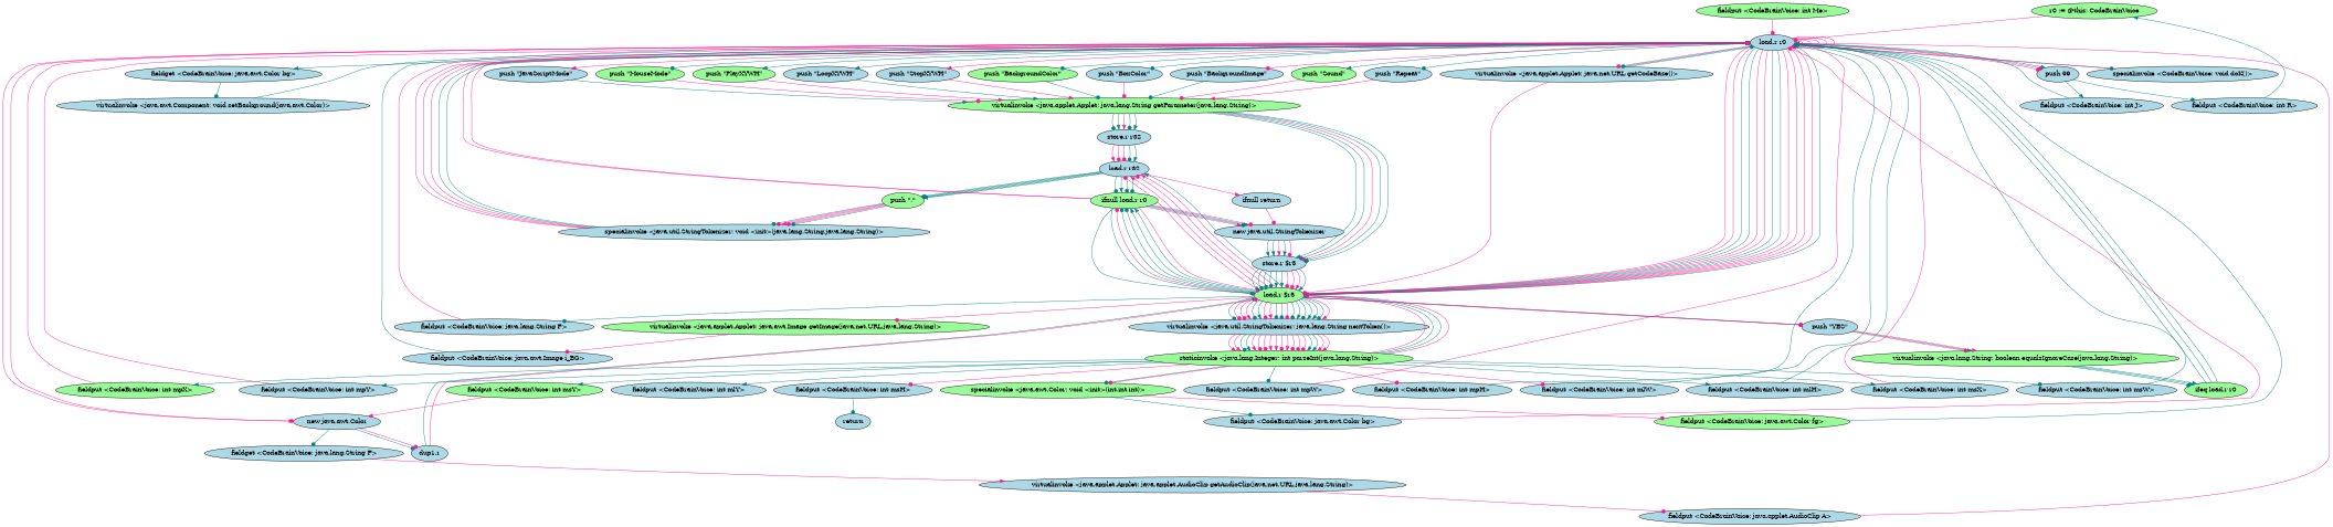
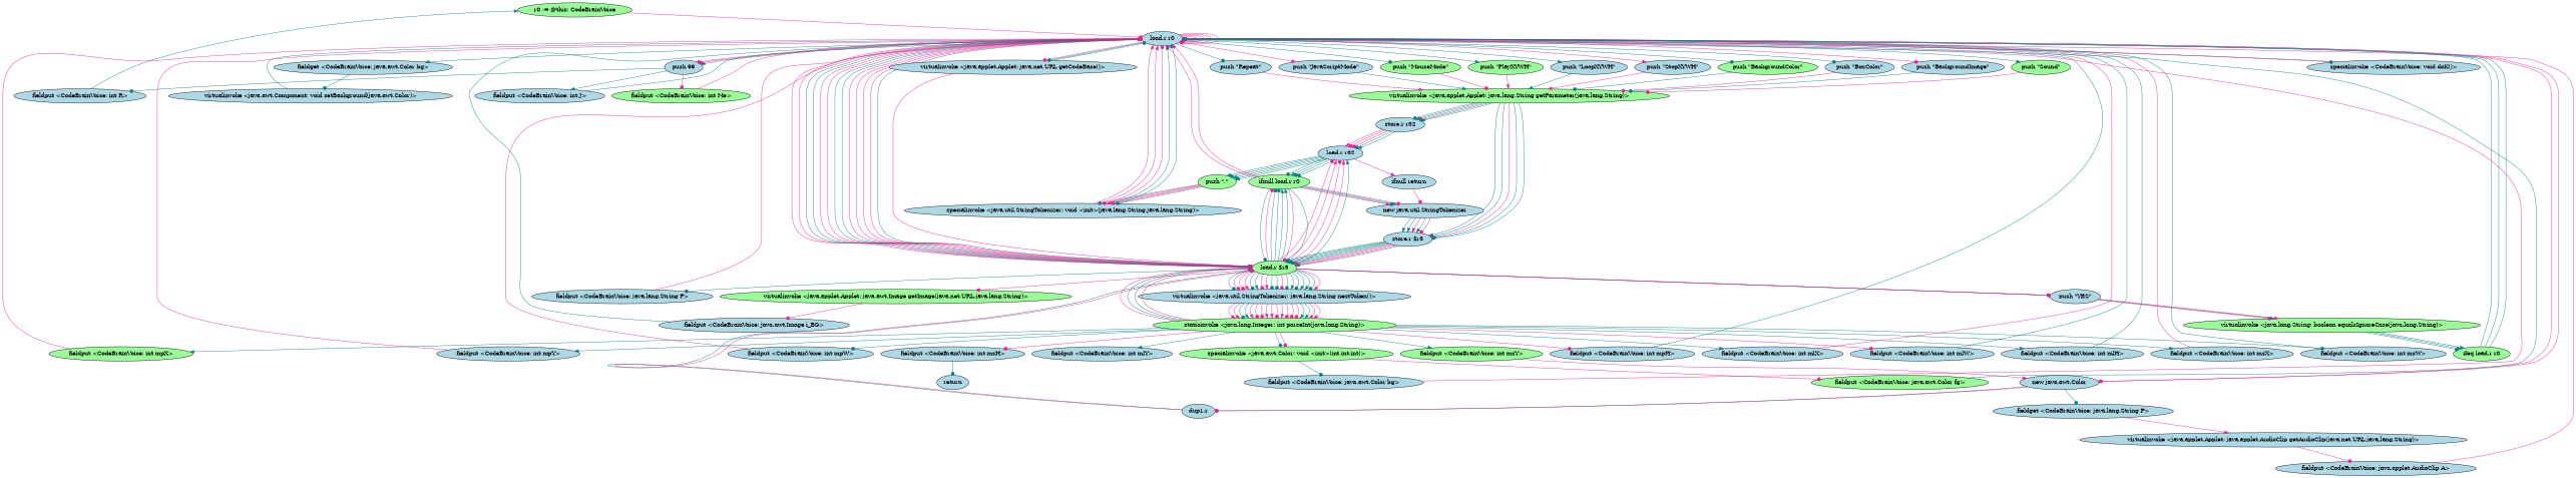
  digraph {
    node [fillcolor=lightblue style=filled]
    edge [arrowhead=dot color=teal]
    "r0 := @this: CodeBrainVoice" [fillcolor=palegreen]
    "load.r r0"
    "specialinvoke <CodeBrainVoice: void doK()>"
    "push \"BackgroundColor\"" [fillcolor=palegreen]
    "load.r $r5" [fillcolor=palegreen]
    "new java.awt.Color"
    "fieldget <CodeBrainVoice: java.awt.Color bg>"
    "push \"BoxColor\""
    "push \"BackgroundImage\""
    "virtualinvoke <java.applet.Applet: java.net.URL getCodeBase()>"
    "push \"Sound\"" [fillcolor=palegreen]
    "push \"Repeat\""
    "push 99"
    "push \"JavaScriptMode\""
    "push \"MouseMode\"" [fillcolor=palegreen]
    "push \"PlayXYWH\"" [fillcolor=palegreen]
    "push \"LoopXYWH\""
    "push \"StopXYWH\""
    "virtualinvoke <java.applet.Applet: java.lang.String getParameter(java.lang.String)>" [fillcolor=palegreen]
    "load.r r32"
    "ifnull load.r r0" [fillcolor=palegreen]
    "virtualinvoke <java.util.StringTokenizer: java.lang.String nextToken()>"
    "virtualinvoke <java.applet.Applet: java.awt.Image getImage(java.net.URL,java.lang.String)>" [fillcolor=palegreen]
    "fieldput <CodeBrainVoice: java.lang.String F>"
    "push \"YES\""
    "fieldget <CodeBrainVoice: java.lang.String F>"
    "dup1.r"
    "virtualinvoke <java.awt.Component: void setBackground(java.awt.Color)>"
    "virtualinvoke <java.applet.Applet: java.applet.AudioClip getAudioClip(java.net.URL,java.lang.String)>"
    "fieldput <CodeBrainVoice: int R>"
    "fieldput <CodeBrainVoice: int J>"
    "fieldput <CodeBrainVoice: int Me>" [fillcolor=palegreen]
    "store.r r32"
    "store.r $r5"
    "push \",\"" [fillcolor=palegreen]
    "ifnull return"
    "new java.util.StringTokenizer"
    "specialinvoke <java.util.StringTokenizer: void <init>(java.lang.String,java.lang.String)>"
    "staticinvoke <java.lang.Integer: int parseInt(java.lang.String)>" [fillcolor=palegreen]
    "fieldput <CodeBrainVoice: java.awt.Image i_BG>"
    "virtualinvoke <java.lang.String: boolean equalsIgnoreCase(java.lang.String)>" [fillcolor=palegreen]
    "specialinvoke <java.awt.Color: void <init>(int,int,int)>" [fillcolor=palegreen]
    "fieldput <CodeBrainVoice: int mpX>" [fillcolor=palegreen]
    "fieldput <CodeBrainVoice: int mpY>"
    "fieldput <CodeBrainVoice: int mpW>"
    "fieldput <CodeBrainVoice: int mpH>"
+   "fieldput <CodeBrainVoice: int mlX>"
    "fieldput <CodeBrainVoice: int mlY>"
    "fieldput <CodeBrainVoice: int mlW>"
    "fieldput <CodeBrainVoice: int mlH>"
    "fieldput <CodeBrainVoice: int msX>"
    "fieldput <CodeBrainVoice: int msY>" [fillcolor=palegreen]
    "fieldput <CodeBrainVoice: int msW>"
    "fieldput <CodeBrainVoice: int msH>"
    "fieldput <CodeBrainVoice: java.awt.Color bg>"
    "fieldput <CodeBrainVoice: java.awt.Color fg>" [fillcolor=palegreen]
    return
    "fieldput <CodeBrainVoice: java.applet.AudioClip A>"
    "ifeq load.r r0" [fillcolor=palegreen]
    "r0 := @this: CodeBrainVoice" -> "load.r r0" [color=deeppink]
    "load.r r0" -> "load.r r0" [arrowhead=normal]
    "load.r r0" -> "load.r r0" [arrowhead=normal color=deeppink]
    "load.r r0" -> "load.r r0" [color=deeppink]
    "load.r r0" -> "load.r r0" [color=deeppink]
    "load.r r0" -> "load.r r0" [arrowhead=normal color=deeppink]
    "load.r r0" -> "specialinvoke <CodeBrainVoice: void doK()>"
    "load.r r0" -> "push \"BackgroundColor\""
    "load.r r0" -> "load.r $r5" [color=deeppink]
    "load.r r0" -> "load.r $r5" [color=deeppink]
    "load.r r0" -> "load.r $r5"
    "load.r r0" -> "load.r $r5"
    "load.r r0" -> "load.r $r5" [color=deeppink]
    "load.r r0" -> "load.r $r5" [arrowhead=normal color=deeppink]
    "load.r r0" -> "load.r $r5" [arrowhead=normal]
    "load.r r0" -> "load.r $r5"
    "load.r r0" -> "load.r $r5" [arrowhead=normal color=deeppink]
    "load.r r0" -> "load.r $r5" [color=deeppink]
    "load.r r0" -> "load.r $r5" [arrowhead=normal color=deeppink]
    "load.r r0" -> "load.r $r5" [arrowhead=normal color=deeppink]
    "load.r r0" -> "load.r $r5"
    "load.r r0" -> "new java.awt.Color" [arrowhead=normal color=deeppink]
    "load.r r0" -> "new java.awt.Color" [color=deeppink]
    "load.r r0" -> "fieldget <CodeBrainVoice: java.awt.Color bg>" [arrowhead=normal]
    "load.r r0" -> "push \"BoxColor\""
    "load.r r0" -> "push \"BackgroundImage\"" [color=deeppink]
    "load.r r0" -> "virtualinvoke <java.applet.Applet: java.net.URL getCodeBase()>" [color=deeppink]
    "load.r r0" -> "virtualinvoke <java.applet.Applet: java.net.URL getCodeBase()>"
    "load.r r0" -> "push \"Sound\"" [arrowhead=normal]
    "load.r r0" -> "push \"Repeat\""
    "load.r r0" -> "push 99" [color=deeppink]
    "load.r r0" -> "push 99" [color=deeppink]
    "load.r r0" -> "push 99" [arrowhead=normal]
    "load.r r0" -> "push \"JavaScriptMode\"" [arrowhead=normal color=deeppink]
    "load.r r0" -> "push \"MouseMode\""
    "load.r r0" -> "push \"PlayXYWH\"" [arrowhead=normal]
    "load.r r0" -> "push \"LoopXYWH\"" [arrowhead=normal]
    "load.r r0" -> "push \"StopXYWH\"" [arrowhead=normal color=deeppink]
    "specialinvoke <CodeBrainVoice: void doK()>" -> "load.r r0" [arrowhead=normal color=deeppink]
    "push \"BackgroundColor\"" -> "virtualinvoke <java.applet.Applet: java.lang.String getParameter(java.lang.String)>"
    "load.r $r5" -> "load.r r32" [color=deeppink]
    "load.r $r5" -> "load.r r32" [arrowhead=normal color=deeppink]
    "load.r $r5" -> "load.r r32" [color=deeppink]
    "load.r $r5" -> "load.r r32" [arrowhead=normal color=deeppink]
    "load.r $r5" -> "load.r r32" [arrowhead=normal]
    "load.r $r5" -> "ifnull load.r r0" [color=deeppink]
    "load.r $r5" -> "ifnull load.r r0"
    "load.r $r5" -> "ifnull load.r r0"
    "load.r $r5" -> "ifnull load.r r0" [arrowhead=normal]
    "load.r $r5" -> "ifnull load.r r0" [arrowhead=normal]
    "load.r $r5" -> "virtualinvoke <java.util.StringTokenizer: java.lang.String nextToken()>"
    "load.r $r5" -> "virtualinvoke <java.util.StringTokenizer: java.lang.String nextToken()>" [color=deeppink]
    "load.r $r5" -> "virtualinvoke <java.util.StringTokenizer: java.lang.String nextToken()>" [color=deeppink]
    "load.r $r5" -> "virtualinvoke <java.util.StringTokenizer: java.lang.String nextToken()>" [arrowhead=normal color=deeppink]
    "load.r $r5" -> "virtualinvoke <java.util.StringTokenizer: java.lang.String nextToken()>"
    "load.r $r5" -> "virtualinvoke <java.util.StringTokenizer: java.lang.String nextToken()>" [arrowhead=normal]
    "load.r $r5" -> "virtualinvoke <java.util.StringTokenizer: java.lang.String nextToken()>" [color=deeppink]
    "load.r $r5" -> "virtualinvoke <java.util.StringTokenizer: java.lang.String nextToken()>" [arrowhead=normal color=deeppink]
    "load.r $r5" -> "virtualinvoke <java.util.StringTokenizer: java.lang.String nextToken()>"
    "load.r $r5" -> "virtualinvoke <java.util.StringTokenizer: java.lang.String nextToken()>"
    "load.r $r5" -> "virtualinvoke <java.util.StringTokenizer: java.lang.String nextToken()>" [color=deeppink]
    "load.r $r5" -> "virtualinvoke <java.util.StringTokenizer: java.lang.String nextToken()>"
    "load.r $r5" -> "virtualinvoke <java.util.StringTokenizer: java.lang.String nextToken()>" [arrowhead=normal]
    "load.r $r5" -> "virtualinvoke <java.util.StringTokenizer: java.lang.String nextToken()>"
    "load.r $r5" -> "virtualinvoke <java.util.StringTokenizer: java.lang.String nextToken()>" [arrowhead=normal]
    "load.r $r5" -> "virtualinvoke <java.util.StringTokenizer: java.lang.String nextToken()>" [arrowhead=normal]
    "load.r $r5" -> "virtualinvoke <java.util.StringTokenizer: java.lang.String nextToken()>"
    "load.r $r5" -> "virtualinvoke <java.util.StringTokenizer: java.lang.String nextToken()>" [arrowhead=normal color=deeppink]
    "load.r $r5" -> "virtualinvoke <java.applet.Applet: java.awt.Image getImage(java.net.URL,java.lang.String)>" [color=deeppink]
    "load.r $r5" -> "fieldput <CodeBrainVoice: java.lang.String F>"
    "load.r $r5" -> "push \"YES\"" [color=deeppink]
    "load.r $r5" -> "push \"YES\""
    "load.r $r5" -> "push \"YES\"" [color=deeppink]
    "new java.awt.Color" -> "fieldget <CodeBrainVoice: java.lang.String F>"
    "new java.awt.Color" -> "dup1.r"
    "new java.awt.Color" -> "dup1.r" [color=deeppink]
    "fieldget <CodeBrainVoice: java.awt.Color bg>" -> "virtualinvoke <java.awt.Component: void setBackground(java.awt.Color)>"
    "push \"BoxColor\"" -> "virtualinvoke <java.applet.Applet: java.lang.String getParameter(java.lang.String)>" [color=deeppink]
    "push \"BackgroundImage\"" -> "virtualinvoke <java.applet.Applet: java.lang.String getParameter(java.lang.String)>"
    "virtualinvoke <java.applet.Applet: java.net.URL getCodeBase()>" -> "load.r r0"
    "virtualinvoke <java.applet.Applet: java.net.URL getCodeBase()>" -> "load.r $r5" [color=deeppink]
    "push \"Sound\"" -> "virtualinvoke <java.applet.Applet: java.lang.String getParameter(java.lang.String)>" [color=deeppink]
    "push \"Repeat\"" -> "virtualinvoke <java.applet.Applet: java.lang.String getParameter(java.lang.String)>" [arrowhead=normal color=deeppink]
    "push 99" -> "fieldput <CodeBrainVoice: int R>"
    "push 99" -> "fieldput <CodeBrainVoice: int J>" [arrowhead=normal]
+   "push 99" -> "fieldput <CodeBrainVoice: int Me>" [color=deeppink]
    "push \"JavaScriptMode\"" -> "virtualinvoke <java.applet.Applet: java.lang.String getParameter(java.lang.String)>" [arrowhead=normal]
    "push \"MouseMode\"" -> "virtualinvoke <java.applet.Applet: java.lang.String getParameter(java.lang.String)>" [color=deeppink]
    "push \"PlayXYWH\"" -> "virtualinvoke <java.applet.Applet: java.lang.String getParameter(java.lang.String)>" [arrowhead=normal color=deeppink]
    "push \"LoopXYWH\"" -> "virtualinvoke <java.applet.Applet: java.lang.String getParameter(java.lang.String)>" [arrowhead=normal]
    "push \"StopXYWH\"" -> "virtualinvoke <java.applet.Applet: java.lang.String getParameter(java.lang.String)>" [arrowhead=normal color=deeppink]
    "virtualinvoke <java.applet.Applet: java.lang.String getParameter(java.lang.String)>" -> "store.r r32"
    "virtualinvoke <java.applet.Applet: java.lang.String getParameter(java.lang.String)>" -> "store.r r32" [arrowhead=normal]
    "virtualinvoke <java.applet.Applet: java.lang.String getParameter(java.lang.String)>" -> "store.r r32" [arrowhead=normal color=deeppink]
    "virtualinvoke <java.applet.Applet: java.lang.String getParameter(java.lang.String)>" -> "store.r r32"
    "virtualinvoke <java.applet.Applet: java.lang.String getParameter(java.lang.String)>" -> "store.r r32" [arrowhead=normal]
    "virtualinvoke <java.applet.Applet: java.lang.String getParameter(java.lang.String)>" -> "store.r $r5" [arrowhead=normal]
    "virtualinvoke <java.applet.Applet: java.lang.String getParameter(java.lang.String)>" -> "store.r $r5"
    "virtualinvoke <java.applet.Applet: java.lang.String getParameter(java.lang.String)>" -> "store.r $r5" [color=deeppink]
    "virtualinvoke <java.applet.Applet: java.lang.String getParameter(java.lang.String)>" -> "store.r $r5" [arrowhead=normal]
    "virtualinvoke <java.applet.Applet: java.lang.String getParameter(java.lang.String)>" -> "store.r $r5"
    "load.r r32" -> "ifnull load.r r0"
    "load.r r32" -> "ifnull load.r r0" [arrowhead=normal]
    "load.r r32" -> "ifnull load.r r0"
    "load.r r32" -> "ifnull load.r r0"
    "load.r r32" -> "push \",\"" [arrowhead=normal]
    "load.r r32" -> "push \",\""
    "load.r r32" -> "push \",\"" [arrowhead=normal]
    "load.r r32" -> "push \",\"" [arrowhead=normal]
    "load.r r32" -> "push \",\"" [arrowhead=normal]
    "load.r r32" -> "ifnull return" [arrowhead=normal color=deeppink]
    "ifnull load.r r0" -> "load.r r0" [color=deeppink]
    "ifnull load.r r0" -> "load.r r0" [arrowhead=normal color=deeppink]
    "ifnull load.r r0" -> "load.r $r5" [arrowhead=normal]
    "ifnull load.r r0" -> "load.r $r5"
    "ifnull load.r r0" -> "load.r $r5" [color=deeppink]
    "ifnull load.r r0" -> "new java.util.StringTokenizer" [arrowhead=normal color=deeppink]
    "ifnull load.r r0" -> "new java.util.StringTokenizer"
    "ifnull load.r r0" -> "new java.util.StringTokenizer" [arrowhead=normal]
    "ifnull load.r r0" -> "new java.util.StringTokenizer" [color=deeppink]
    "virtualinvoke <java.util.StringTokenizer: java.lang.String nextToken()>" -> "staticinvoke <java.lang.Integer: int parseInt(java.lang.String)>" [arrowhead=normal color=deeppink]
    "virtualinvoke <java.util.StringTokenizer: java.lang.String nextToken()>" -> "staticinvoke <java.lang.Integer: int parseInt(java.lang.String)>" [arrowhead=normal color=deeppink]
    "virtualinvoke <java.util.StringTokenizer: java.lang.String nextToken()>" -> "staticinvoke <java.lang.Integer: int parseInt(java.lang.String)>"
    "virtualinvoke <java.util.StringTokenizer: java.lang.String nextToken()>" -> "staticinvoke <java.lang.Integer: int parseInt(java.lang.String)>" [arrowhead=normal]
    "virtualinvoke <java.util.StringTokenizer: java.lang.String nextToken()>" -> "staticinvoke <java.lang.Integer: int parseInt(java.lang.String)>" [arrowhead=normal color=deeppink]
    "virtualinvoke <java.util.StringTokenizer: java.lang.String nextToken()>" -> "staticinvoke <java.lang.Integer: int parseInt(java.lang.String)>" [color=deeppink]
    "virtualinvoke <java.util.StringTokenizer: java.lang.String nextToken()>" -> "staticinvoke <java.lang.Integer: int parseInt(java.lang.String)>" [color=deeppink]
    "virtualinvoke <java.util.StringTokenizer: java.lang.String nextToken()>" -> "staticinvoke <java.lang.Integer: int parseInt(java.lang.String)>" [arrowhead=normal color=deeppink]
    "virtualinvoke <java.util.StringTokenizer: java.lang.String nextToken()>" -> "staticinvoke <java.lang.Integer: int parseInt(java.lang.String)>" [arrowhead=normal color=deeppink]
    "virtualinvoke <java.util.StringTokenizer: java.lang.String nextToken()>" -> "staticinvoke <java.lang.Integer: int parseInt(java.lang.String)>" [color=deeppink]
    "virtualinvoke <java.util.StringTokenizer: java.lang.String nextToken()>" -> "staticinvoke <java.lang.Integer: int parseInt(java.lang.String)>" [arrowhead=normal color=deeppink]
    "virtualinvoke <java.util.StringTokenizer: java.lang.String nextToken()>" -> "staticinvoke <java.lang.Integer: int parseInt(java.lang.String)>" [color=deeppink]
    "virtualinvoke <java.util.StringTokenizer: java.lang.String nextToken()>" -> "staticinvoke <java.lang.Integer: int parseInt(java.lang.String)>" [color=deeppink]
    "virtualinvoke <java.util.StringTokenizer: java.lang.String nextToken()>" -> "staticinvoke <java.lang.Integer: int parseInt(java.lang.String)>" [color=deeppink]
    "virtualinvoke <java.util.StringTokenizer: java.lang.String nextToken()>" -> "staticinvoke <java.lang.Integer: int parseInt(java.lang.String)>" [arrowhead=normal]
    "virtualinvoke <java.util.StringTokenizer: java.lang.String nextToken()>" -> "staticinvoke <java.lang.Integer: int parseInt(java.lang.String)>" [arrowhead=normal]
    "virtualinvoke <java.util.StringTokenizer: java.lang.String nextToken()>" -> "staticinvoke <java.lang.Integer: int parseInt(java.lang.String)>" [arrowhead=normal color=deeppink]
    "virtualinvoke <java.util.StringTokenizer: java.lang.String nextToken()>" -> "staticinvoke <java.lang.Integer: int parseInt(java.lang.String)>" [arrowhead=normal color=deeppink]
    "virtualinvoke <java.applet.Applet: java.awt.Image getImage(java.net.URL,java.lang.String)>" -> "fieldput <CodeBrainVoice: java.awt.Image i_BG>" [color=deeppink]
    "fieldput <CodeBrainVoice: java.lang.String F>" -> "load.r r0" [arrowhead=normal color=deeppink]
    "push \"YES\"" -> "virtualinvoke <java.lang.String: boolean equalsIgnoreCase(java.lang.String)>" [color=deeppink]
    "push \"YES\"" -> "virtualinvoke <java.lang.String: boolean equalsIgnoreCase(java.lang.String)>" [arrowhead=normal]
    "push \"YES\"" -> "virtualinvoke <java.lang.String: boolean equalsIgnoreCase(java.lang.String)>" [arrowhead=normal color=deeppink]
    "fieldget <CodeBrainVoice: java.lang.String F>" -> "virtualinvoke <java.applet.Applet: java.applet.AudioClip getAudioClip(java.net.URL,java.lang.String)>" [arrowhead=normal color=deeppink]
    "dup1.r" -> "load.r $r5" [arrowhead=normal]
    "dup1.r" -> "load.r $r5" [color=deeppink]
    "virtualinvoke <java.awt.Component: void setBackground(java.awt.Color)>" -> "load.r r0"
    "virtualinvoke <java.applet.Applet: java.applet.AudioClip getAudioClip(java.net.URL,java.lang.String)>" -> "fieldput <CodeBrainVoice: java.applet.AudioClip A>" [color=deeppink]
    "fieldput <CodeBrainVoice: int R>" -> "r0 := @this: CodeBrainVoice" [arrowhead=normal]
    "fieldput <CodeBrainVoice: int J>" -> "load.r r0" [arrowhead=normal]
    "fieldput <CodeBrainVoice: int Me>" -> "load.r r0" [color=deeppink]
    "store.r r32" -> "load.r r32" [arrowhead=normal color=deeppink]
    "store.r r32" -> "load.r r32" [color=deeppink]
    "store.r r32" -> "load.r r32" [color=deeppink]
    "store.r r32" -> "load.r r32"
    "store.r r32" -> "load.r r32" [arrowhead=normal]
    "store.r $r5" -> "load.r $r5" [arrowhead=normal]
    "store.r $r5" -> "load.r $r5"
    "store.r $r5" -> "load.r $r5"
    "store.r $r5" -> "load.r $r5"
    "store.r $r5" -> "load.r $r5" [arrowhead=normal]
    "store.r $r5" -> "load.r $r5" [arrowhead=normal]
    "store.r $r5" -> "load.r $r5" [color=deeppink]
    "store.r $r5" -> "load.r $r5" [color=deeppink]
    "store.r $r5" -> "load.r $r5" [arrowhead=normal color=deeppink]
    "store.r $r5" -> "load.r $r5" [arrowhead=normal]
    "push \",\"" -> "specialinvoke <java.util.StringTokenizer: void <init>(java.lang.String,java.lang.String)>"
    "push \",\"" -> "specialinvoke <java.util.StringTokenizer: void <init>(java.lang.String,java.lang.String)>" [color=deeppink]
    "push \",\"" -> "specialinvoke <java.util.StringTokenizer: void <init>(java.lang.String,java.lang.String)>" [arrowhead=normal color=deeppink]
    "push \",\"" -> "specialinvoke <java.util.StringTokenizer: void <init>(java.lang.String,java.lang.String)>" [color=deeppink]
    "push \",\"" -> "specialinvoke <java.util.StringTokenizer: void <init>(java.lang.String,java.lang.String)>"
    "ifnull return" -> "new java.util.StringTokenizer" [color=deeppink]
    "new java.util.StringTokenizer" -> "store.r $r5" [arrowhead=normal]
    "new java.util.StringTokenizer" -> "store.r $r5" [arrowhead=normal]
    "new java.util.StringTokenizer" -> "store.r $r5" [arrowhead=normal color=deeppink]
    "new java.util.StringTokenizer" -> "store.r $r5" [arrowhead=normal]
    "new java.util.StringTokenizer" -> "store.r $r5" [color=deeppink]
    "specialinvoke <java.util.StringTokenizer: void <init>(java.lang.String,java.lang.String)>" -> "load.r r0" [arrowhead=normal color=deeppink]
    "specialinvoke <java.util.StringTokenizer: void <init>(java.lang.String,java.lang.String)>" -> "load.r r0" [arrowhead=normal color=deeppink]
    "specialinvoke <java.util.StringTokenizer: void <init>(java.lang.String,java.lang.String)>" -> "load.r r0" [color=deeppink]
    "specialinvoke <java.util.StringTokenizer: void <init>(java.lang.String,java.lang.String)>" -> "load.r r0" [arrowhead=normal]
    "specialinvoke <java.util.StringTokenizer: void <init>(java.lang.String,java.lang.String)>" -> "load.r r0"
    "staticinvoke <java.lang.Integer: int parseInt(java.lang.String)>" -> "load.r $r5" [arrowhead=normal color=deeppink]
    "staticinvoke <java.lang.Integer: int parseInt(java.lang.String)>" -> "load.r $r5"
    "staticinvoke <java.lang.Integer: int parseInt(java.lang.String)>" -> "load.r $r5" [arrowhead=normal]
    "staticinvoke <java.lang.Integer: int parseInt(java.lang.String)>" -> "load.r $r5" [arrowhead=normal color=deeppink]
    "staticinvoke <java.lang.Integer: int parseInt(java.lang.String)>" -> "specialinvoke <java.awt.Color: void <init>(int,int,int)>"
    "staticinvoke <java.lang.Integer: int parseInt(java.lang.String)>" -> "specialinvoke <java.awt.Color: void <init>(int,int,int)>" [color=deeppink]
    "staticinvoke <java.lang.Integer: int parseInt(java.lang.String)>" -> "fieldput <CodeBrainVoice: int mpX>" [arrowhead=normal]
    "staticinvoke <java.lang.Integer: int parseInt(java.lang.String)>" -> "fieldput <CodeBrainVoice: int mpY>" [arrowhead=normal]
    "staticinvoke <java.lang.Integer: int parseInt(java.lang.String)>" -> "fieldput <CodeBrainVoice: int mpW>"
    "staticinvoke <java.lang.Integer: int parseInt(java.lang.String)>" -> "fieldput <CodeBrainVoice: int mpH>" [color=deeppink]
+   "staticinvoke <java.lang.Integer: int parseInt(java.lang.String)>" -> "fieldput <CodeBrainVoice: int mlX>" [arrowhead=normal]
    "staticinvoke <java.lang.Integer: int parseInt(java.lang.String)>" -> "fieldput <CodeBrainVoice: int mlY>" [arrowhead=normal]
    "staticinvoke <java.lang.Integer: int parseInt(java.lang.String)>" -> "fieldput <CodeBrainVoice: int mlW>" [color=deeppink]
    "staticinvoke <java.lang.Integer: int parseInt(java.lang.String)>" -> "fieldput <CodeBrainVoice: int mlH>" [arrowhead=normal]
    "staticinvoke <java.lang.Integer: int parseInt(java.lang.String)>" -> "fieldput <CodeBrainVoice: int msX>" [arrowhead=normal]
    "staticinvoke <java.lang.Integer: int parseInt(java.lang.String)>" -> "fieldput <CodeBrainVoice: int msY>" [arrowhead=normal]
    "staticinvoke <java.lang.Integer: int parseInt(java.lang.String)>" -> "fieldput <CodeBrainVoice: int msW>"
    "staticinvoke <java.lang.Integer: int parseInt(java.lang.String)>" -> "fieldput <CodeBrainVoice: int msH>" [color=deeppink]
    "fieldput <CodeBrainVoice: java.awt.Image i_BG>" -> "load.r r0" [arrowhead=normal]
    "virtualinvoke <java.lang.String: boolean equalsIgnoreCase(java.lang.String)>" -> "ifeq load.r r0"
    "virtualinvoke <java.lang.String: boolean equalsIgnoreCase(java.lang.String)>" -> "ifeq load.r r0" [arrowhead=normal]
    "virtualinvoke <java.lang.String: boolean equalsIgnoreCase(java.lang.String)>" -> "ifeq load.r r0" [arrowhead=normal]
    "specialinvoke <java.awt.Color: void <init>(int,int,int)>" -> "fieldput <CodeBrainVoice: java.awt.Color bg>"
    "specialinvoke <java.awt.Color: void <init>(int,int,int)>" -> "fieldput <CodeBrainVoice: java.awt.Color fg>" [color=deeppink]
    "fieldput <CodeBrainVoice: int mpX>" -> "load.r r0" [arrowhead=normal color=deeppink]
    "fieldput <CodeBrainVoice: int mpY>" -> "load.r r0" [arrowhead=normal color=deeppink]
    "fieldput <CodeBrainVoice: int mpW>" -> "load.r r0" [color=deeppink]
    "fieldput <CodeBrainVoice: int mpH>" -> "load.r r0" [arrowhead=normal]
+   "fieldput <CodeBrainVoice: int mlX>" -> "load.r r0" [arrowhead=normal color=deeppink]
    "fieldput <CodeBrainVoice: int mlW>" -> "load.r r0"
    "fieldput <CodeBrainVoice: int mlH>" -> "load.r r0" [arrowhead=normal]
    "fieldput <CodeBrainVoice: int msX>" -> "load.r r0" [arrowhead=normal color=deeppink]
    "fieldput <CodeBrainVoice: int msY>" -> "new java.awt.Color" [arrowhead=normal color=deeppink]
    "fieldput <CodeBrainVoice: int msW>" -> "load.r r0" [arrowhead=normal]
    "fieldput <CodeBrainVoice: int msH>" -> return
    "fieldput <CodeBrainVoice: java.awt.Color bg>" -> "load.r r0" [color=deeppink]
    "fieldput <CodeBrainVoice: java.awt.Color fg>" -> "load.r r0" [arrowhead=normal]
    "fieldput <CodeBrainVoice: java.applet.AudioClip A>" -> "load.r r0" [arrowhead=normal color=deeppink]
    "ifeq load.r r0" -> "load.r r0"
    "ifeq load.r r0" -> "load.r r0" [arrowhead=normal]
    "ifeq load.r r0" -> "load.r r0" [arrowhead=normal]
  }
